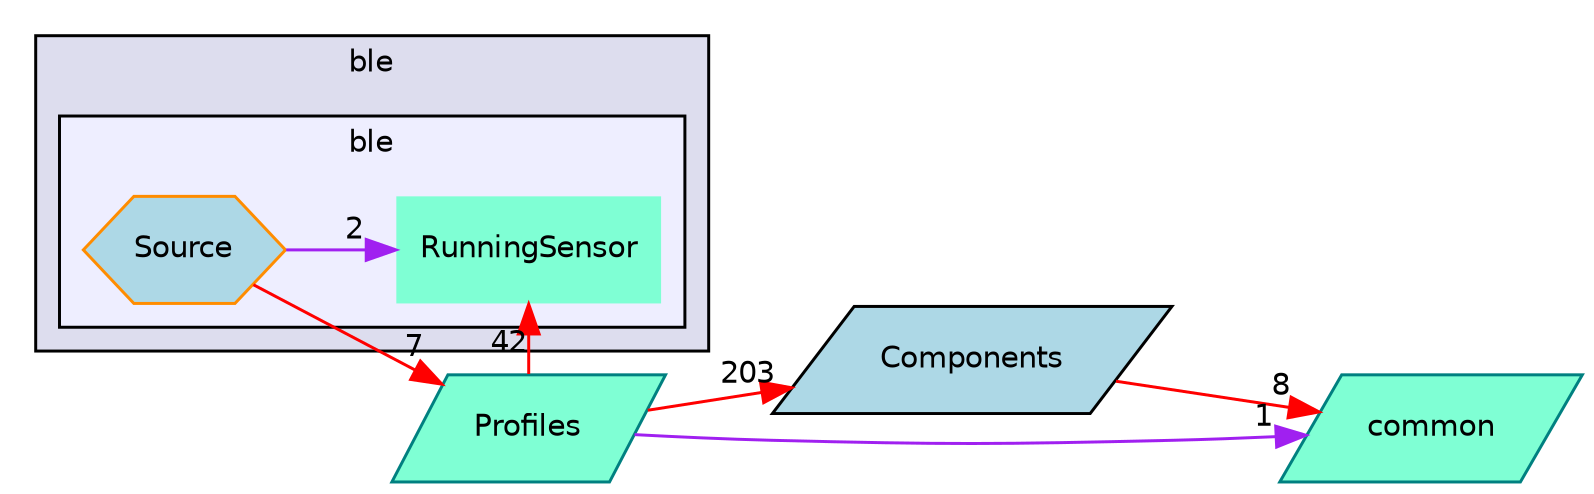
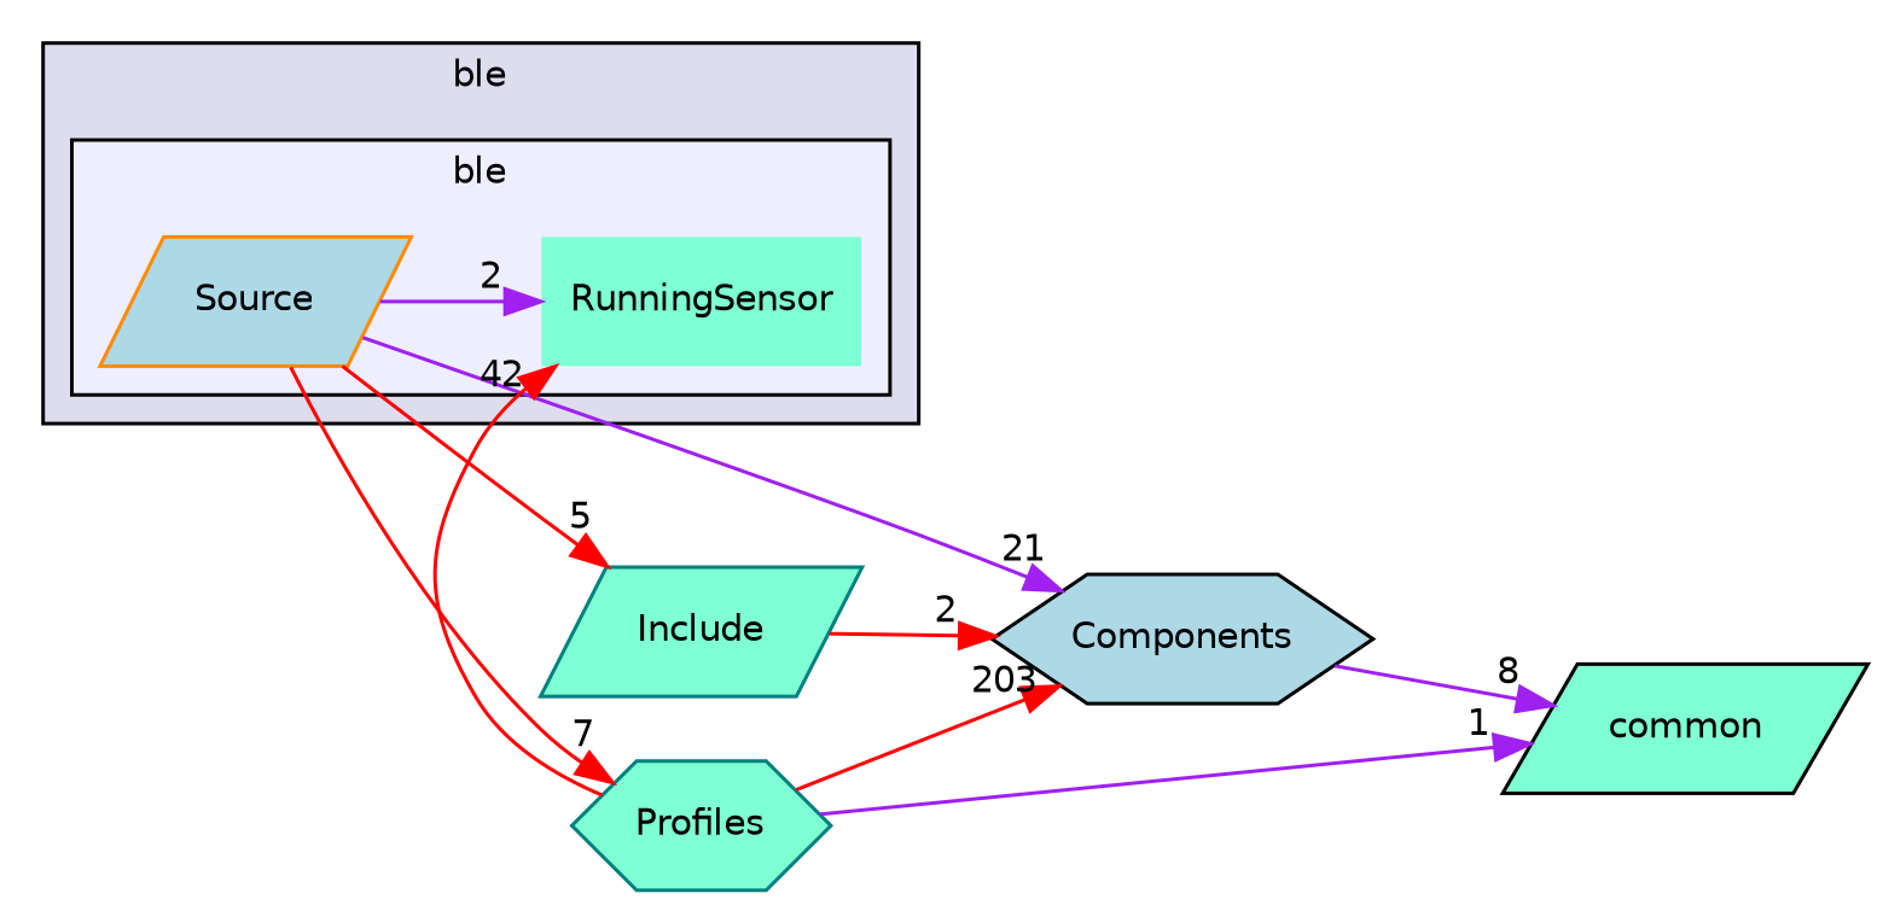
  digraph {
    compound=true
    rankdir=LR
    node [color=teal fillcolor=aquamarine fontname=Helvetica fontsize=10 shape=parallelogram style=filled]
    edge [color=red headlabel=2 labeldistance=1.5 labelfontname=Helvetica labelfontsize=10]
    n1 [label=RunningSensor shape=plaintext]
-   n2 [color=darkorange fillcolor=lightblue label=Source shape=hexagon]
-   n3 [color=black fillcolor=lightblue label=Components]
-   n4 [label=Profiles]
-   n6 [label=common]
+   n2 [color=darkorange fillcolor=lightblue label=Source]
+   n3 [color=black fillcolor=lightblue label=Components shape=hexagon]
+   n4 [label=Profiles shape=hexagon]
+   n5 [label=Include]
+   n6 [color=black label=common]
    subgraph cluster_1 {
      bgcolor="#ddddee"
      fontname=Helvetica
      fontsize=10
      label=ble
      pencolor=black
      subgraph cluster_2 {
        bgcolor="#eeeeff"
        fontname=Helvetica
        fontsize=10
        label=ble
        pencolor=black
        n1
        n2
      }
    }
    n2 -> n1 [color=purple]
+   n2 -> n3 [color=purple headlabel=21]
    n2 -> n4 [headlabel=7]
-   n3 -> n6 [headlabel=8]
+   n2 -> n5 [headlabel=5]
+   n3 -> n6 [color=purple headlabel=8]
    n4 -> n1 [headlabel=42]
    n4 -> n3 [headlabel=203]
    n4 -> n6 [color=purple headlabel=1]
+   n5 -> n3
  }
